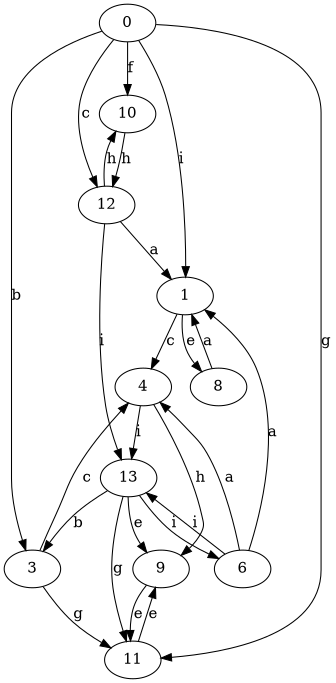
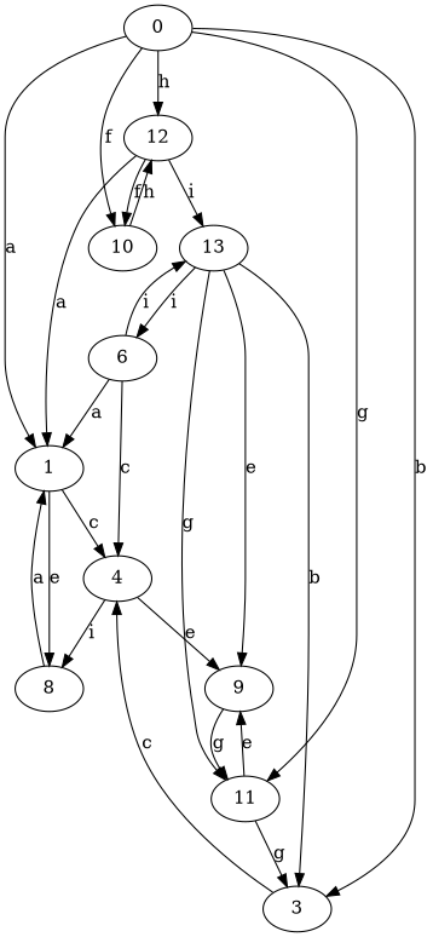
  strict digraph {
    1
    4
    8
    9
    13
    3
    11
    6
    0
    10
    12
    1 -> 4 [label=c]
    1 -> 8 [label=e]
-   4 -> 9 [label=h]
-   4 -> 13 [label=i]
+   4 -> 9 [label=e]
+   4 -> 8 [label=i]
    8 -> 1 [label=a]
-   9 -> 11 [label=e]
+   9 -> 11 [label=g]
    13 -> 9 [label=e]
    13 -> 3 [label=b]
    13 -> 11 [label=g]
    13 -> 6 [label=i]
    3 -> 4 [label=c]
-   3 -> 11 [label=g]
+   11 -> 3 [label=g]
    11 -> 9 [label=e]
    6 -> 1 [label=a]
-   6 -> 4 [label=a]
+   6 -> 4 [label=c]
    6 -> 13 [label=i]
-   0 -> 1 [label=i]
+   0 -> 1 [label=a]
    0 -> 3 [label=b]
    0 -> 11 [label=g]
    0 -> 10 [label=f]
-   0 -> 12 [label=c]
+   0 -> 12 [label=h]
    10 -> 12 [label=h]
    12 -> 1 [label=a]
    12 -> 13 [label=i]
-   12 -> 10 [label=h]
+   12 -> 10 [label=f]
  }
